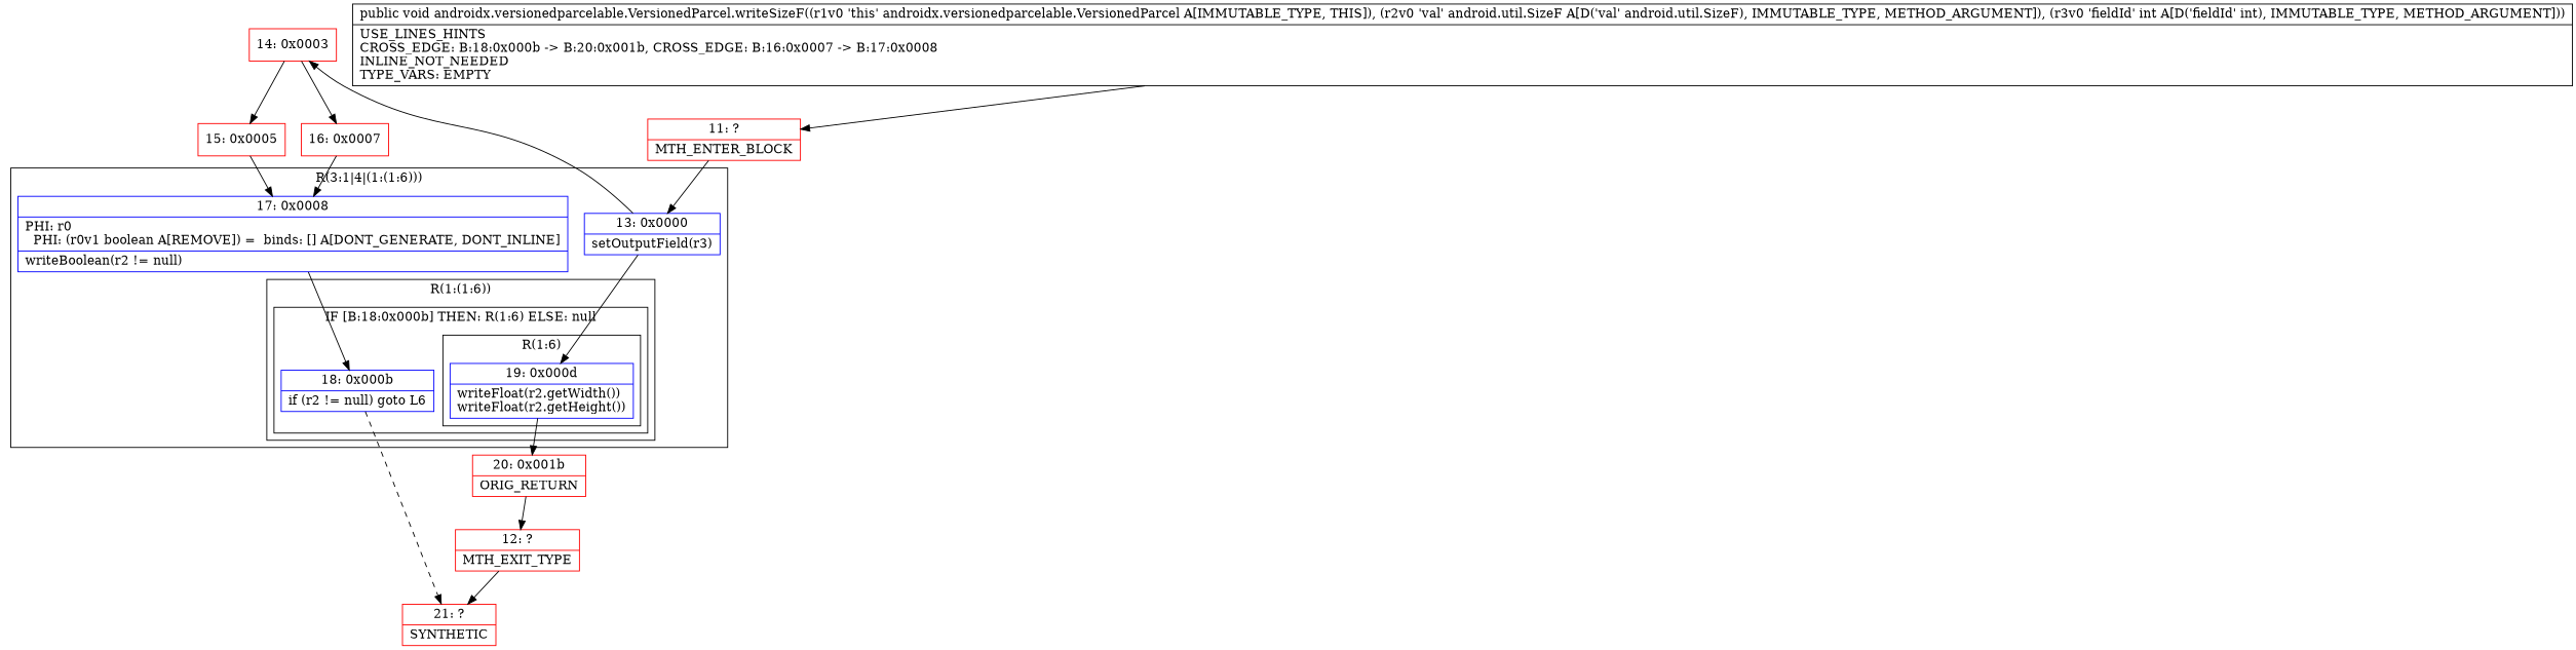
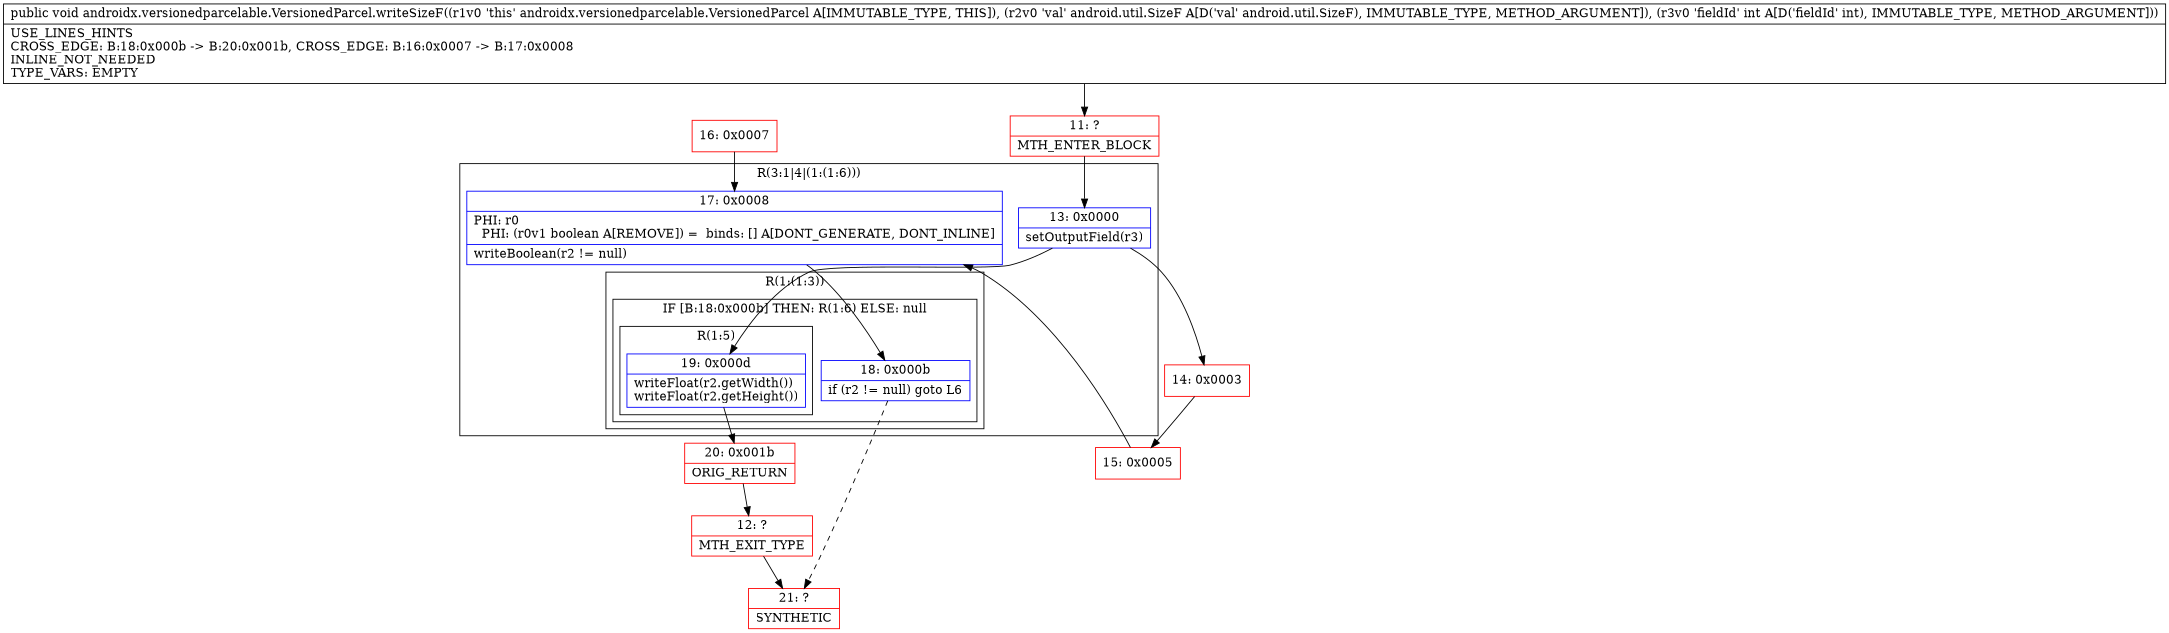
  digraph {
    node [color=red shape=record]
    n1 [color=blue label="{19\:\ 0x000d|writeFloat(r2.getWidth())\lwriteFloat(r2.getHeight())\l}"]
    n2 [color=blue label="{18\:\ 0x000b|if (r2 != null) goto L6\l}"]
    n3 [color=blue label="{13\:\ 0x0000|setOutputField(r3)\l}"]
    n4 [color=blue label="{17\:\ 0x0008|PHI: r0 \l  PHI: (r0v1 boolean A[REMOVE]) =  binds: [] A[DONT_GENERATE, DONT_INLINE]\l|writeBoolean(r2 != null)\l}"]
    n5 [label="{20\:\ 0x001b|ORIG_RETURN\l}"]
    n6 [label="{21\:\ ?|SYNTHETIC\l}"]
    n7 [label="{14\:\ 0x0003}"]
    n8 [label="{15\:\ 0x0005}"]
    n9 [label="{16\:\ 0x0007}"]
    n10 [label="{12\:\ ?|MTH_EXIT_TYPE\l}"]
    n11 [label="{11\:\ ?|MTH_ENTER_BLOCK\l}"]
    n12 [label="{public void androidx.versionedparcelable.VersionedParcel.writeSizeF((r1v0 'this' androidx.versionedparcelable.VersionedParcel A[IMMUTABLE_TYPE, THIS]), (r2v0 'val' android.util.SizeF A[D('val' android.util.SizeF), IMMUTABLE_TYPE, METHOD_ARGUMENT]), (r3v0 'fieldId' int A[D('fieldId' int), IMMUTABLE_TYPE, METHOD_ARGUMENT]))  | USE_LINES_HINTS\lCROSS_EDGE: B:18:0x000b \-\> B:20:0x001b, CROSS_EDGE: B:16:0x0007 \-\> B:17:0x0008\lINLINE_NOT_NEEDED\lTYPE_VARS: EMPTY\l}" color=""]
    subgraph cluster_1 {
      label="R(3:1|4|(1:(1:6)))"
      n3
      n4
      subgraph cluster_2 {
-       label="R(1:(1:6))"
+       label="R(1:(1:3))"
        subgraph cluster_3 {
          label="IF [B:18:0x000b] THEN: R(1:6) ELSE: null"
          n2
          subgraph cluster_4 {
-           label="R(1:6)"
+           label="R(1:5)"
            n1
          }
        }
      }
    }
    n1 -> n5
    n2 -> n6 [style=dashed]
    n3 -> n1
    n3 -> n7
    n4 -> n2
    n5 -> n10
    n7 -> n8
-   n7 -> n9
    n8 -> n4
    n9 -> n4
    n10 -> n6
    n11 -> n3
    n12 -> n11
  }
